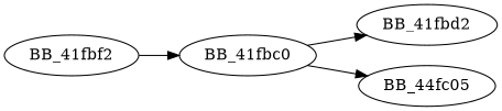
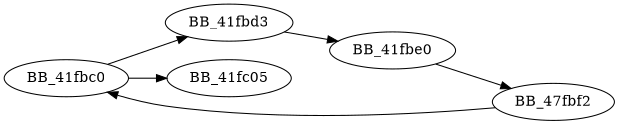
  digraph {
    rankdir=LR
    BB_41fbc0
-   BB_41fbd2
-   BB_41fc05 [label=BB_44fc05]
-   BB_41fbf2
+   BB_41fbd2 [label=BB_41fbd3]
+   BB_41fc05
+   BB_41fbe0
+   BB_41fbf2 [label=BB_47fbf2]
    BB_41fbc0 -> BB_41fbd2
    BB_41fbc0 -> BB_41fc05
+   BB_41fbd2 -> BB_41fbe0
+   BB_41fbe0 -> BB_41fbf2
    BB_41fbf2 -> BB_41fbc0
  }
